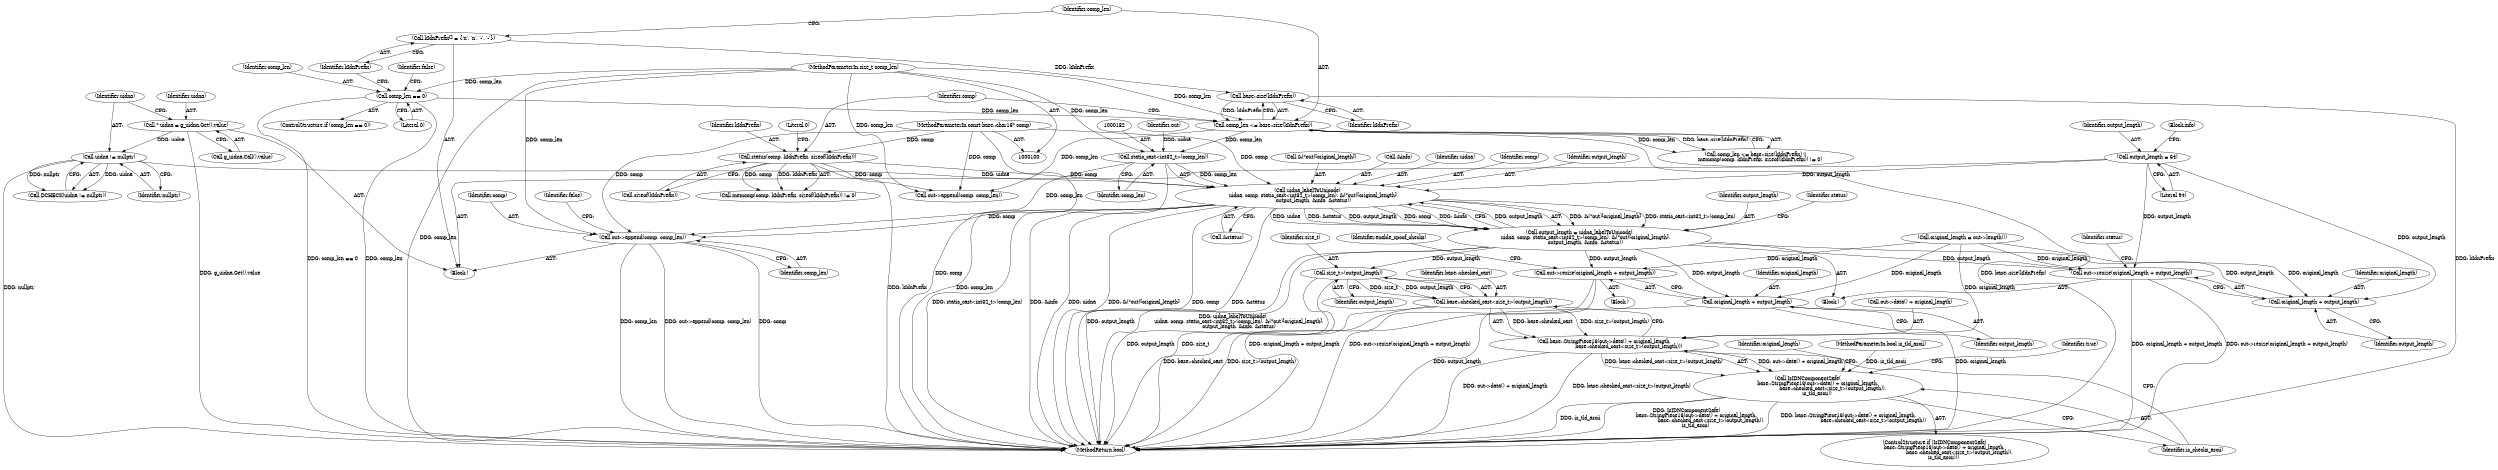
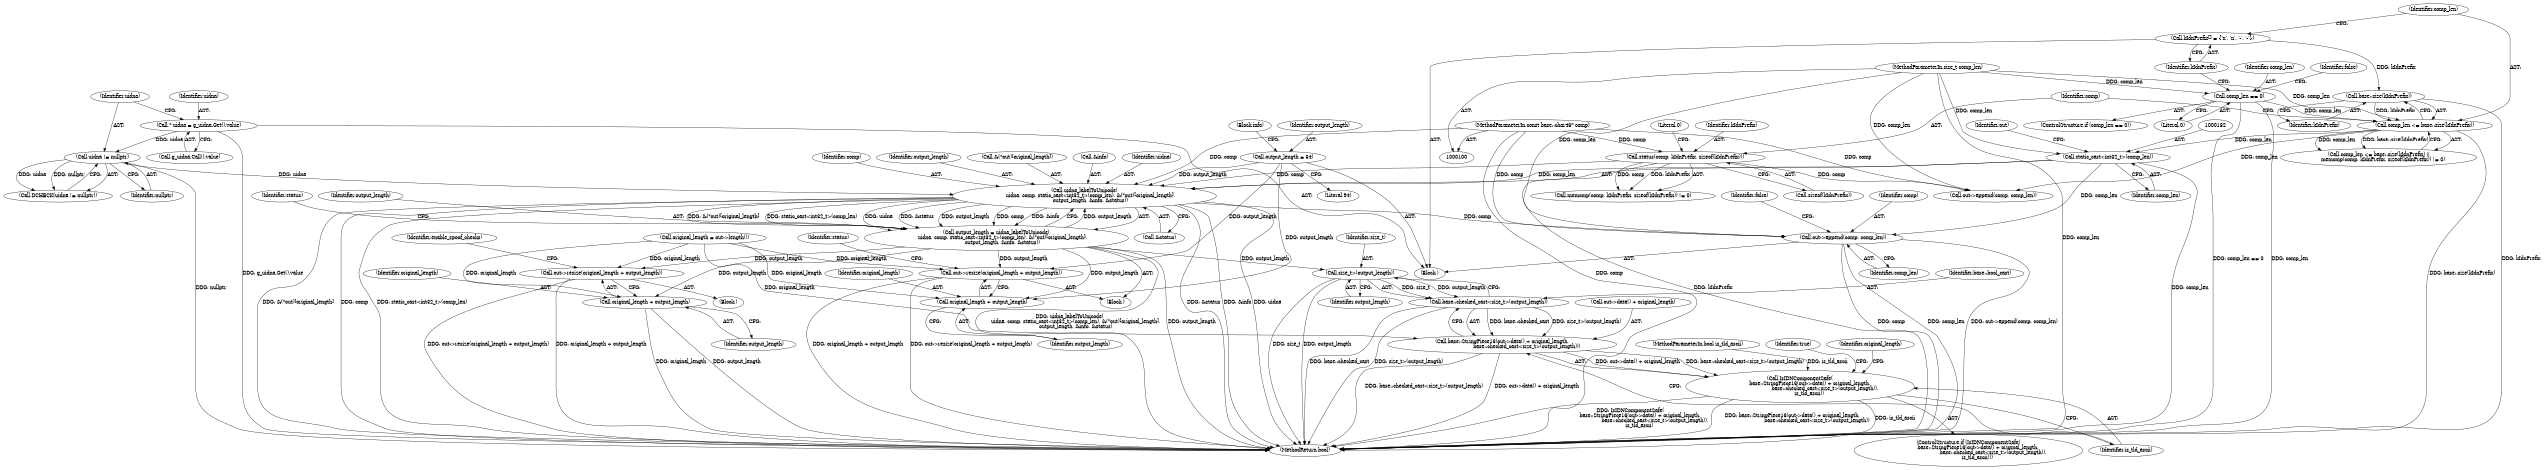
  digraph {
    n1 [label="(Call,uidna_labelToUnicode(\n        uidna, comp, static_cast<int32_t>(comp_len), &(*out)[original_length],\n        output_length, &info, &status))"]
    n2 [label="(Call,output_length = uidna_labelToUnicode(\n        uidna, comp, static_cast<int32_t>(comp_len), &(*out)[original_length],\n        output_length, &info, &status))"]
    n3 [label="(Call,out->append(comp, comp_len))"]
    n4 [label="(MethodReturn,bool)"]
    n5 [label="(Call,&status)"]
    n6 [label="(Call,out->resize(original_length + output_length))"]
    n7 [label="(Call,original_length + output_length)"]
    n8 [label="(Call,out->resize(original_length + output_length))"]
    n9 [label="(Call,original_length + output_length)"]
    n10 [label="(Call,size_t>(output_length))"]
    n11 [label="(Block,)"]
    n12 [label="(Block,)"]
    n13 [label="(Identifier,comp_len)"]
    n14 [label="(Call,uidna != nullptr)"]
    n15 [label="(Identifier,nullptr)"]
    n16 [label="(Call,DCHECK(uidna != nullptr))"]
    n17 [label="(Call,* uidna = g_uidna.Get().value)"]
    n18 [label="(Call,g_uidna.Call().value)"]
    n19 [label="(Call,status(comp, kIdnPrefix, sizeof(kIdnPrefix)))"]
    n20 [label="(Call,out->append(comp, comp_len))"]
    n21 [label="(Call,sizeof(kIdnPrefix))"]
    n22 [label="(Call,memcmp(comp, kIdnPrefix, sizeof(kIdnPrefix)) != 0)"]
-   n23 [label="(MethodParameterIn,const base::char16* comp)"]
+   n23 [label="(MethodParameterIn,const base::char46* comp)"]
    1000100
    n25 [label="(Call,static_cast<int32_t>(comp_len))"]
    n26 [label="(Identifier,comp_len)"]
    n27 [label="(Call,comp_len <= base::size(kIdnPrefix))"]
    n28 [label="(Call,base::size(kIdnPrefix))"]
    n29 [label="(Call,comp_len <= base::size(kIdnPrefix) ||\n      memcmp(comp, kIdnPrefix, sizeof(kIdnPrefix)) != 0)"]
    n30 [label="(Identifier,kIdnPrefix)"]
    n31 [label="(Call,comp_len == 0)"]
    n32 [label="(Literal,0)"]
    n33 [label="(ControlStructure,if (comp_len == 0))"]
    n34 [label="(MethodParameterIn,size_t comp_len)"]
    n35 [label="(Call,kIdnPrefix[] = {'x', 'n', '-', '-'})"]
    n36 [label="(Identifier,kIdnPrefix)"]
    n37 [label="(Call,output_length = 64)"]
    n38 [label="(Literal,94)"]
    n39 [label="(Identifier,output_length)"]
    n40 [label="(Block,)"]
    n41 [label="(Identifier,output_length)"]
    n42 [label="(Call,base::checked_cast<size_t>(output_length))"]
    n43 [label="(Identifier,output_length)"]
    n44 [label="(Call,base::StringPiece16(out->data() + original_length,\n                                 base::checked_cast<size_t>(output_length)))"]
    n45 [label="(Call,IsIDNComponentSafe(\n             base::StringPiece16(out->data() + original_length,\n                                 base::checked_cast<size_t>(output_length)),\n            is_tld_ascii))"]
-   n46 [label="(Identifier,is_checks_ascii)"]
+   n46 [label="(Identifier,is_tld_ascii)"]
    n47 [label="(ControlStructure,if (IsIDNComponentSafe(\n             base::StringPiece16(out->data() + original_length,\n                                 base::checked_cast<size_t>(output_length)),\n            is_tld_ascii)))"]
    n48 [label="(Identifier,status)"]
    n49 [label="(Identifier,original_length)"]
    n50 [label="(Identifier,comp_len)"]
    n51 [label="(Identifier,output_length)"]
    n52 [label="(Literal,0)"]
    n53 [label="(Identifier,enable_spoof_checks)"]
    n54 [label="(Identifier,comp)"]
    n55 [label="(Call,original_length = out->length())"]
    n56 [label="(Identifier,false)"]
    n57 [label="(Identifier,original_length)"]
    n58 [label="(Identifier,output_length)"]
    n59 [label="(Identifier,comp)"]
    n60 [label="(Call,&(*out)[original_length])"]
    n61 [label="(Call,&info)"]
    n62 [label="(Block,info)"]
    n63 [label="(Identifier,comp_len)"]
    n64 [label="(Identifier,original_length)"]
    n65 [label="(Identifier,output_length)"]
    n66 [label="(Call,out->data() + original_length)"]
    n67 [label="(Identifier,uidna)"]
    n68 [label="(Identifier,comp)"]
    n69 [label="(Identifier,out)"]
    n70 [label="(MethodParameterIn,bool is_tld_ascii)"]
    n71 [label="(Identifier,true)"]
    n72 [label="(Identifier,uidna)"]
    n73 [label="(Identifier,kIdnPrefix)"]
    n74 [label="(Identifier,uidna)"]
    n75 [label="(Identifier,status)"]
-   n76 [label="(Identifier,base::checked_cast)"]
+   n76 [label="(Identifier,base::bool_cast)"]
    n77 [label="(Identifier,size_t)"]
    n78 [label="(Identifier,false)"]
    1000182
    n1 -> n2 [label="AST: "]
    n1 -> n2 [label="DDG: &(*out)[original_length]"]
    n1 -> n2 [label="DDG: static_cast<int32_t>(comp_len)"]
    n1 -> n2 [label="DDG: uidna"]
    n1 -> n2 [label="DDG: &status"]
    n1 -> n2 [label="DDG: output_length"]
    n1 -> n2 [label="DDG: comp"]
    n1 -> n2 [label="DDG: &info"]
    n1 -> n3 [label="DDG: comp"]
    n1 -> n4 [label="DDG: static_cast<int32_t>(comp_len)"]
    n1 -> n4 [label="DDG: &info"]
    n1 -> n4 [label="DDG: uidna"]
    n1 -> n4 [label="DDG: &(*out)[original_length]"]
    n1 -> n4 [label="DDG: comp"]
    n1 -> n4 [label="DDG: &status"]
    n1 -> n5 [label="CFG: "]
    n2 -> n1 [label="CFG: "]
    n2 -> n1 [label="DDG: output_length"]
    n2 -> n4 [label="DDG: uidna_labelToUnicode(\n        uidna, comp, static_cast<int32_t>(comp_len), &(*out)[original_length],\n        output_length, &info, &status)"]
    n2 -> n4 [label="DDG: output_length"]
    n2 -> n6 [label="DDG: output_length"]
    n2 -> n7 [label="DDG: output_length"]
    n2 -> n8 [label="DDG: output_length"]
    n2 -> n9 [label="DDG: output_length"]
    n2 -> n10 [label="DDG: output_length"]
    n2 -> n11 [label="AST: "]
    n3 -> n4 [label="DDG: out->append(comp, comp_len)"]
    n3 -> n4 [label="DDG: comp"]
    n3 -> n4 [label="DDG: comp_len"]
    n3 -> n12 [label="AST: "]
    n3 -> n13 [label="CFG: "]
    n5 -> n1 [label="AST: "]
    n6 -> n4 [label="DDG: out->resize(original_length + output_length)"]
    n6 -> n4 [label="DDG: original_length + output_length"]
    n6 -> n7 [label="CFG: "]
    n6 -> n11 [label="AST: "]
    n7 -> n6 [label="AST: "]
    n7 -> n39 [label="CFG: "]
    n8 -> n4 [label="DDG: out->resize(original_length + output_length)"]
    n8 -> n4 [label="DDG: original_length + output_length"]
    n8 -> n9 [label="CFG: "]
    n8 -> n40 [label="AST: "]
    n9 -> n4 [label="DDG: original_length"]
    n9 -> n4 [label="DDG: output_length"]
    n9 -> n8 [label="AST: "]
    n9 -> n41 [label="CFG: "]
    n10 -> n4 [label="DDG: output_length"]
    n10 -> n4 [label="DDG: size_t"]
    n10 -> n42 [label="AST: "]
    n10 -> n42 [label="DDG: size_t"]
    n10 -> n42 [label="DDG: output_length"]
    n10 -> n43 [label="CFG: "]
    n13 -> n3 [label="AST: "]
    n14 -> n1 [label="DDG: uidna"]
    n14 -> n4 [label="DDG: nullptr"]
    n14 -> n15 [label="CFG: "]
    n14 -> n16 [label="AST: "]
    n14 -> n16 [label="DDG: uidna"]
    n14 -> n16 [label="DDG: nullptr"]
    n15 -> n14 [label="AST: "]
    n16 -> n14 [label="CFG: "]
    n17 -> n4 [label="DDG: g_uidna.Get().value"]
    n17 -> n12 [label="AST: "]
    n17 -> n14 [label="DDG: uidna"]
    n17 -> n18 [label="CFG: "]
    n18 -> n17 [label="AST: "]
    n19 -> n1 [label="DDG: comp"]
    n19 -> n4 [label="DDG: kIdnPrefix"]
    n19 -> n20 [label="DDG: comp"]
    n19 -> n21 [label="CFG: "]
    n19 -> n22 [label="AST: "]
    n19 -> n22 [label="DDG: comp"]
    n19 -> n22 [label="DDG: kIdnPrefix"]
    n21 -> n19 [label="AST: "]
    n23 -> n1 [label="DDG: comp"]
    n23 -> n3 [label="DDG: comp"]
    n23 -> n4 [label="DDG: comp"]
    n23 -> n19 [label="DDG: comp"]
    n23 -> n20 [label="DDG: comp"]
    n23 -> 1000100 [label="AST: "]
    n25 -> n1 [label="AST: "]
    n25 -> n1 [label="DDG: comp_len"]
    n25 -> n3 [label="DDG: comp_len"]
    n25 -> n4 [label="DDG: comp_len"]
    n25 -> n26 [label="CFG: "]
    n26 -> n25 [label="AST: "]
    n27 -> n4 [label="DDG: base::size(kIdnPrefix)"]
    n27 -> n20 [label="DDG: comp_len"]
    n27 -> n25 [label="DDG: comp_len"]
    n27 -> n28 [label="CFG: "]
    n27 -> n29 [label="AST: "]
    n27 -> n29 [label="DDG: comp_len"]
    n27 -> n29 [label="DDG: base::size(kIdnPrefix)"]
    n28 -> n4 [label="DDG: kIdnPrefix"]
    n28 -> n27 [label="AST: "]
    n28 -> n27 [label="DDG: kIdnPrefix"]
    n28 -> n30 [label="CFG: "]
    n29 -> n27 [label="CFG: "]
    n30 -> n28 [label="AST: "]
    n31 -> n4 [label="DDG: comp_len == 0"]
    n31 -> n4 [label="DDG: comp_len"]
    n31 -> n27 [label="DDG: comp_len"]
    n31 -> n32 [label="CFG: "]
    n31 -> n33 [label="AST: "]
    n32 -> n31 [label="AST: "]
    n34 -> n3 [label="DDG: comp_len"]
    n34 -> n4 [label="DDG: comp_len"]
    n34 -> n20 [label="DDG: comp_len"]
    n34 -> 1000100 [label="AST: "]
    n34 -> n25 [label="DDG: comp_len"]
    n34 -> n27 [label="DDG: comp_len"]
    n34 -> n31 [label="DDG: comp_len"]
    n35 -> n12 [label="AST: "]
    n35 -> n28 [label="DDG: kIdnPrefix"]
    n35 -> n36 [label="CFG: "]
    n36 -> n31 [label="CFG: "]
    n36 -> n35 [label="AST: "]
    n37 -> n1 [label="DDG: output_length"]
    n37 -> n6 [label="DDG: output_length"]
    n37 -> n7 [label="DDG: output_length"]
    n37 -> n12 [label="AST: "]
    n37 -> n38 [label="CFG: "]
-   n38 -> n37 [label="AST: "]
    n39 -> n7 [label="AST: "]
    n41 -> n9 [label="AST: "]
    n42 -> n4 [label="DDG: size_t>(output_length)"]
    n42 -> n4 [label="DDG: base::checked_cast"]
    n42 -> n10 [label="CFG: "]
    n42 -> n44 [label="AST: "]
    n42 -> n44 [label="DDG: base::checked_cast"]
    n42 -> n44 [label="DDG: size_t>(output_length)"]
    n43 -> n10 [label="AST: "]
    n44 -> n4 [label="DDG: base::checked_cast<size_t>(output_length)"]
    n44 -> n4 [label="DDG: out->data() + original_length"]
    n44 -> n42 [label="CFG: "]
    n44 -> n45 [label="AST: "]
    n44 -> n45 [label="DDG: out->data() + original_length"]
    n44 -> n45 [label="DDG: base::checked_cast<size_t>(output_length)"]
    n45 -> n4 [label="DDG: is_tld_ascii"]
    n45 -> n4 [label="DDG: IsIDNComponentSafe(\n             base::StringPiece16(out->data() + original_length,\n                                 base::checked_cast<size_t>(output_length)),\n            is_tld_ascii)"]
    n45 -> n4 [label="DDG: base::StringPiece16(out->data() + original_length,\n                                 base::checked_cast<size_t>(output_length))"]
    n45 -> n46 [label="CFG: "]
    n45 -> n47 [label="AST: "]
    n46 -> n44 [label="CFG: "]
    n46 -> n45 [label="AST: "]
    n48 -> n2 [label="CFG: "]
    n49 -> n45 [label="CFG: "]
    n50 -> n27 [label="AST: "]
    n50 -> n35 [label="CFG: "]
    n51 -> n2 [label="AST: "]
    n52 -> n19 [label="CFG: "]
    n53 -> n8 [label="CFG: "]
    n54 -> n1 [label="AST: "]
    n55 -> n6 [label="DDG: original_length"]
    n55 -> n7 [label="DDG: original_length"]
    n55 -> n8 [label="DDG: original_length"]
    n55 -> n9 [label="DDG: original_length"]
    n55 -> n44 [label="DDG: original_length"]
    n56 -> n3 [label="CFG: "]
    n57 -> n7 [label="AST: "]
    n58 -> n1 [label="AST: "]
    n59 -> n3 [label="AST: "]
    n60 -> n1 [label="AST: "]
    n61 -> n1 [label="AST: "]
    n62 -> n37 [label="CFG: "]
    n63 -> n31 [label="AST: "]
    n64 -> n9 [label="AST: "]
    n65 -> n37 [label="AST: "]
    n66 -> n44 [label="AST: "]
    n67 -> n17 [label="AST: "]
    n68 -> n19 [label="AST: "]
    n68 -> n27 [label="CFG: "]
-   n69 -> n25 [label="DDG: uidna"]
+   n69 -> n25 [label="CFG: "]
    n70 -> n45 [label="DDG: is_tld_ascii"]
    n71 -> n45 [label="CFG: "]
    n72 -> n1 [label="AST: "]
    n73 -> n19 [label="AST: "]
    n74 -> n14 [label="AST: "]
    n74 -> n17 [label="CFG: "]
    n75 -> n6 [label="CFG: "]
    n76 -> n42 [label="AST: "]
    n77 -> n10 [label="AST: "]
    n78 -> n31 [label="CFG: "]
    1000182 -> n25 [label="AST: "]
  }
